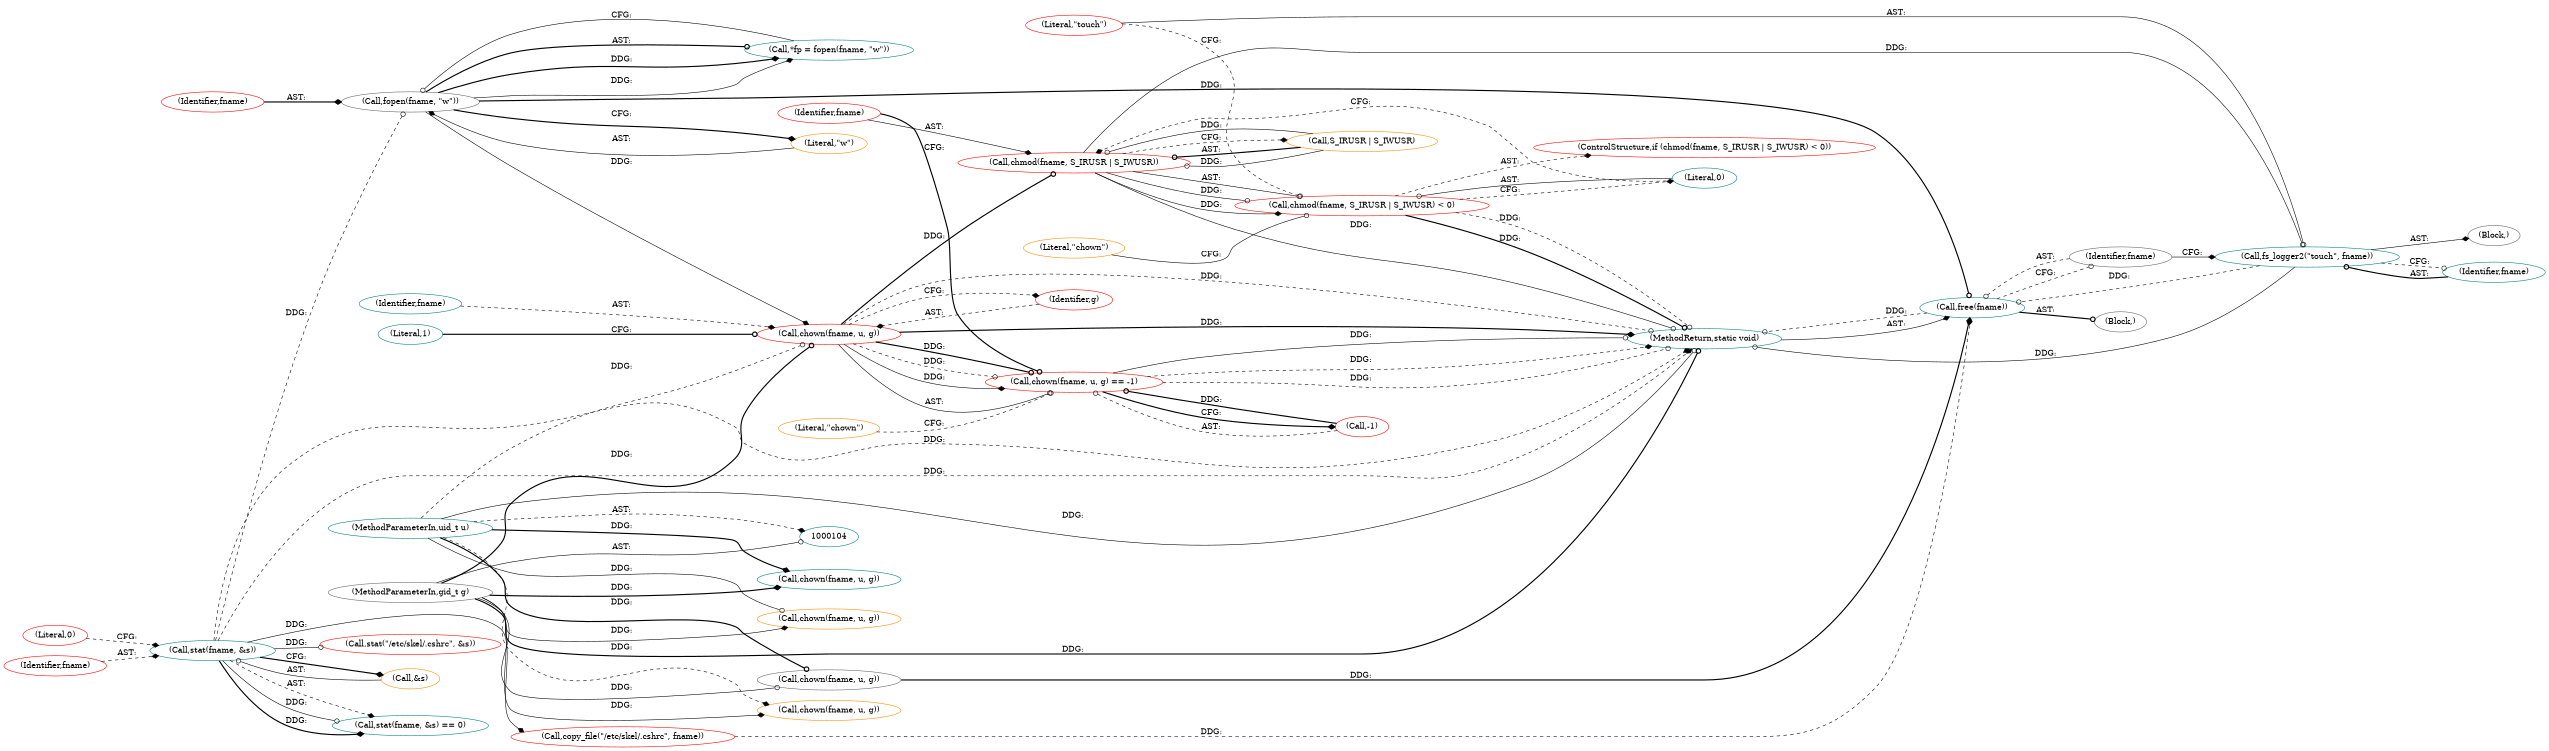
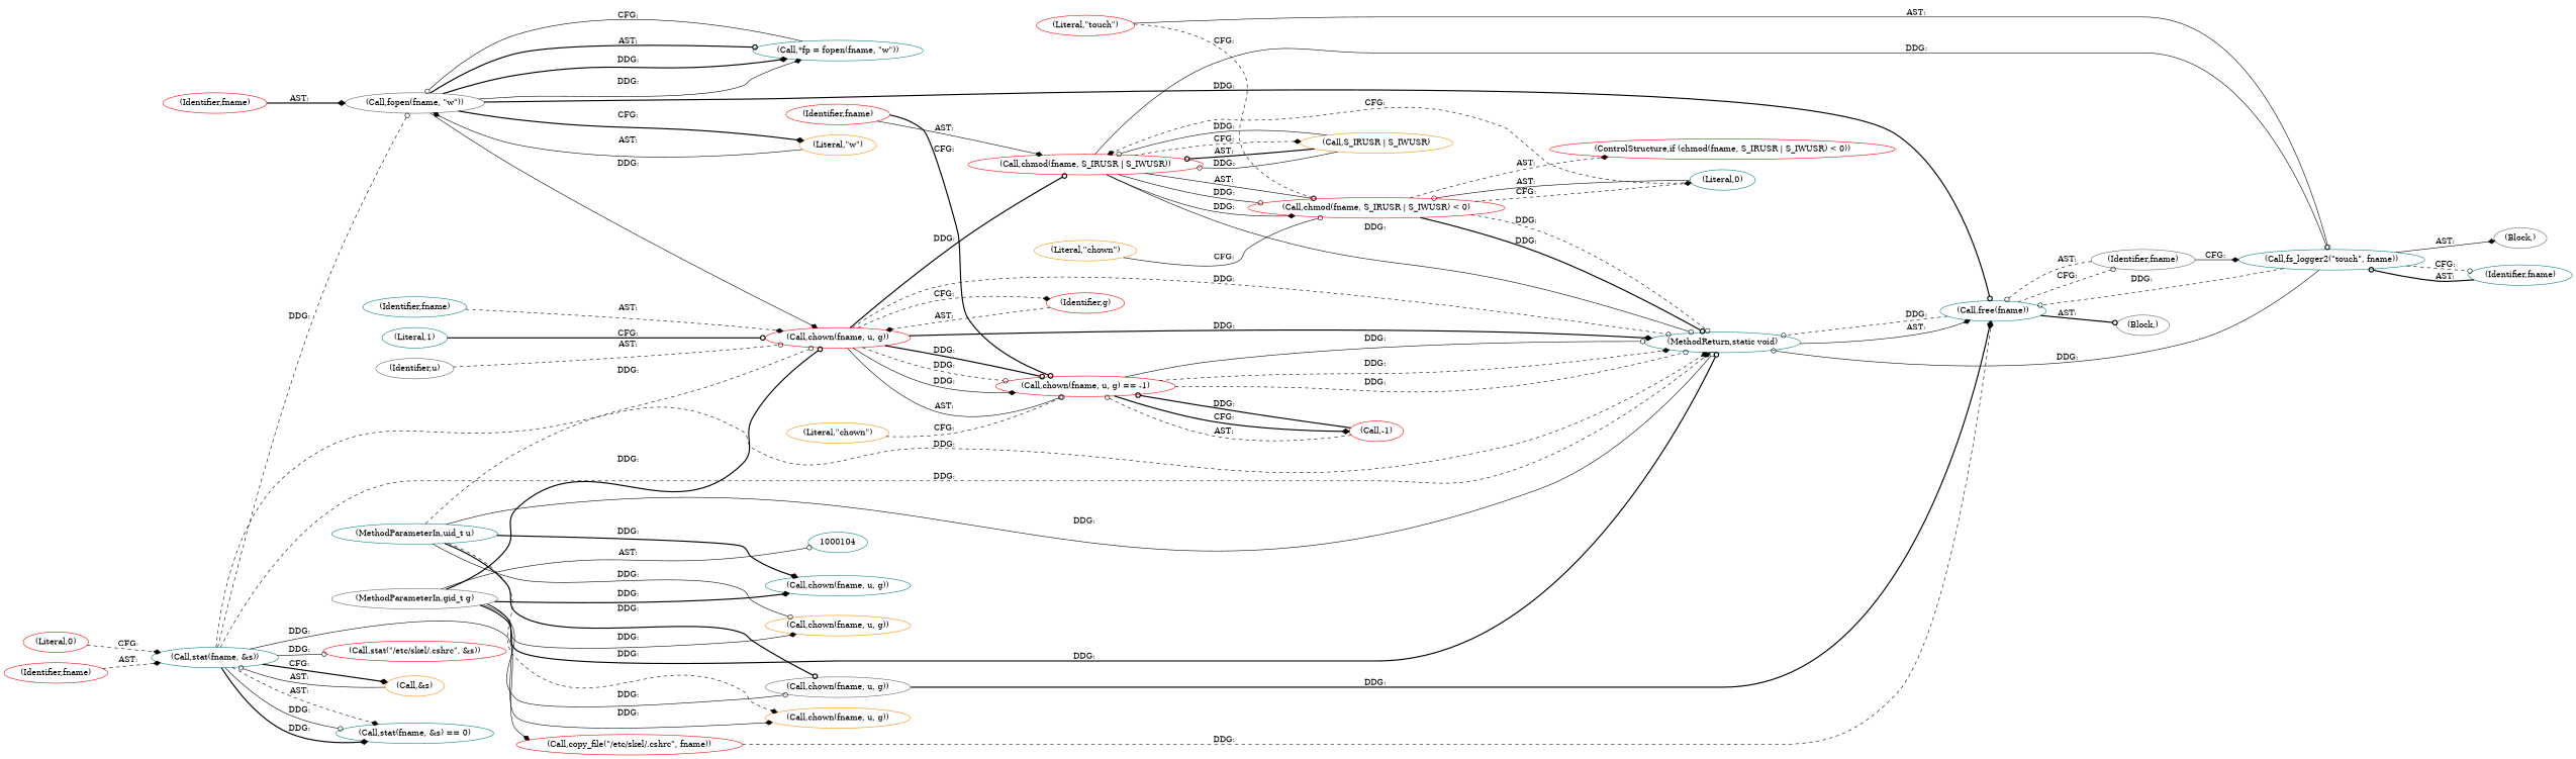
  digraph {
    rankdir=LR
    node [color=red]
    edge [arrowhead=odot style=solid]
    n1 [label="(Call,chown(fname, u, g))"]
    n2 [label="(Call,chown(fname, u, g) == -1)"]
    n3 [label="(Call,chmod(fname, S_IRUSR | S_IWUSR))"]
    n4 [color=teal label="(MethodReturn,static void)"]
    n5 [label="(Identifier,g)"]
    n6 [label="(Call,-1)"]
    n7 [label="(Call,chmod(fname, S_IRUSR | S_IWUSR) < 0)"]
    n8 [color=teal label="(Call,fs_logger2(\"touch\", fname))"]
    n9 [color=darkorange label="(Call,S_IRUSR | S_IWUSR)"]
    n10 [color=teal label="(Call,free(fname))"]
    n11 [color=gray40 label="(Call,fopen(fname, \"w\"))"]
    n12 [color=teal label="(Call,*fp = fopen(fname, \"w\"))"]
    n13 [color=darkorange label="(Literal,\"w\")"]
    n14 [color=gray40 label="(Block,)"]
    n15 [color=gray40 label="(Identifier,fname)"]
    n16 [color=teal label="(Call,stat(fname, &s))"]
    n17 [label="(Call,stat(\"/etc/skel/.cshrc\", &s))"]
    n18 [color=darkorange label="(Call,&s)"]
    n19 [color=teal label="(Call,stat(fname, &s) == 0)"]
    n20 [label="(Call,copy_file(\"/etc/skel/.cshrc\", fname))"]
    n21 [color=teal label="(MethodParameterIn,uid_t u)"]
    n22 [color=darkorange label="(Call,chown(fname, u, g))"]
    n23 [color=teal label="(Call,chown(fname, u, g))"]
    n24 [color=gray40 label="(Call,chown(fname, u, g))"]
    n25 [color=darkorange label="(Call,chown(fname, u, g))"]
    1000104 [color=teal]
    n27 [color=gray40 label="(MethodParameterIn,gid_t g)"]
    n28 [color=teal label="(Literal,0)"]
    n29 [label="(ControlStructure,if (chmod(fname, S_IRUSR | S_IWUSR) < 0))"]
    n30 [color=gray40 label="(Block,)"]
    n31 [color=teal label="(Identifier,fname)"]
    n32 [color=darkorange label="(Literal,\"chown\")"]
    n33 [label="(Literal,0)"]
    n34 [label="(Identifier,fname)"]
    n35 [label="(Identifier,fname)"]
+   n36 [color=gray40 label="(Identifier,u)"]
    n37 [color=teal label="(Identifier,fname)"]
    n38 [color=darkorange label="(Literal,\"chown\")"]
    n39 [label="(Literal,\"touch\")"]
    n40 [label="(Identifier,fname)"]
    n41 [color=teal label="(Literal,1)"]
    n1 -> n2 [label="AST: "]
    n1 -> n2 [label="DDG: " style=bold]
    n1 -> n2 [label="DDG: " style=dashed]
    n1 -> n2 [arrowhead=diamond label="DDG: "]
    n1 -> n3 [label="DDG: " style=bold]
    n1 -> n4 [arrowhead=diamond label="DDG: " style=bold]
    n1 -> n4 [label="DDG: " style=dashed]
    n1 -> n5 [arrowhead=diamond label="CFG: " style=dashed]
    n2 -> n4 [label="DDG: "]
    n2 -> n4 [arrowhead=diamond label="DDG: " style=dashed]
    n2 -> n4 [label="DDG: " style=dashed]
    n2 -> n6 [arrowhead=diamond label="CFG: " style=bold]
    n3 -> n4 [label="DDG: "]
    n3 -> n7 [label="AST: "]
    n3 -> n7 [label="DDG: "]
    n3 -> n7 [arrowhead=diamond label="DDG: "]
    n3 -> n8 [label="DDG: "]
    n3 -> n9 [arrowhead=diamond label="CFG: " style=dashed]
    n4 -> n10 [arrowhead=diamond label="AST: "]
    n5 -> n1 [arrowhead=diamond label="AST: " style=dashed]
    n6 -> n2 [label="AST: " style=dashed]
    n6 -> n2 [label="DDG: " style=bold]
    n7 -> n4 [label="DDG: " style=dashed]
    n7 -> n4 [label="DDG: " style=bold]
    n7 -> n28 [arrowhead=diamond label="CFG: " style=dashed]
    n7 -> n29 [arrowhead=diamond label="AST: " style=dashed]
    n8 -> n4 [label="DDG: "]
    n8 -> n10 [label="DDG: " style=dashed]
    n8 -> n30 [arrowhead=diamond label="AST: "]
    n8 -> n31 [label="CFG: " style=dashed]
    n9 -> n3 [label="AST: " style=bold]
    n9 -> n3 [label="DDG: "]
    n9 -> n3 [label="DDG: "]
    n10 -> n4 [label="DDG: " style=dashed]
    n10 -> n14 [label="AST: " style=bold]
    n10 -> n15 [label="CFG: " style=dashed]
    n11 -> n1 [arrowhead=diamond label="DDG: "]
    n11 -> n10 [label="DDG: " style=bold]
    n11 -> n12 [label="AST: " style=bold]
    n11 -> n12 [arrowhead=diamond label="DDG: " style=bold]
    n11 -> n12 [arrowhead=diamond label="DDG: "]
    n11 -> n13 [arrowhead=diamond label="CFG: " style=bold]
    n12 -> n11 [label="CFG: "]
    n13 -> n11 [arrowhead=diamond label="AST: "]
    n15 -> n8 [arrowhead=diamond label="CFG: "]
    n15 -> n10 [label="AST: " style=dashed]
    n16 -> n4 [arrowhead=diamond label="DDG: " style=dashed]
    n16 -> n4 [arrowhead=diamond label="DDG: " style=dashed]
    n16 -> n11 [label="DDG: " style=dashed]
    n16 -> n17 [label="DDG: "]
    n16 -> n18 [arrowhead=diamond label="CFG: " style=bold]
    n16 -> n19 [arrowhead=diamond label="AST: " style=dashed]
    n16 -> n19 [label="DDG: "]
    n16 -> n19 [arrowhead=diamond label="DDG: " style=bold]
    n16 -> n20 [arrowhead=diamond label="DDG: "]
    n18 -> n16 [label="AST: "]
    n20 -> n10 [arrowhead=diamond label="DDG: " style=dashed]
    n21 -> n1 [label="DDG: " style=dashed]
    n21 -> n4 [label="DDG: "]
    n21 -> n22 [arrowhead=diamond label="DDG: " style=dashed]
    n21 -> n23 [arrowhead=diamond label="DDG: " style=bold]
    n21 -> n24 [label="DDG: " style=bold]
    n21 -> n25 [label="DDG: "]
-   n21 -> 1000104 [arrowhead=diamond label="AST: " style=dashed]
    n24 -> n10 [arrowhead=diamond label="DDG: " style=bold]
    n27 -> n1 [label="DDG: " style=bold]
    n27 -> n4 [label="DDG: " style=bold]
    n27 -> n22 [arrowhead=diamond label="DDG: "]
    n27 -> n23 [arrowhead=diamond label="DDG: " style=bold]
    n27 -> n24 [label="DDG: "]
    n27 -> n25 [arrowhead=diamond label="DDG: "]
    n27 -> 1000104 [label="AST: "]
    n28 -> n3 [arrowhead=diamond label="CFG: " style=dashed]
    n28 -> n7 [label="AST: "]
    n31 -> n8 [label="AST: " style=bold]
    n32 -> n2 [label="CFG: " style=dashed]
    n33 -> n16 [arrowhead=diamond label="CFG: " style=dashed]
    n34 -> n16 [arrowhead=diamond label="AST: " style=dashed]
    n35 -> n2 [label="CFG: " style=bold]
    n35 -> n3 [arrowhead=diamond label="AST: "]
+   n36 -> n1 [label="AST: " style=dashed]
    n37 -> n1 [arrowhead=diamond label="AST: " style=dashed]
    n38 -> n7 [label="CFG: "]
    n39 -> n7 [label="CFG: " style=dashed]
    n39 -> n8 [label="AST: "]
    n40 -> n11 [arrowhead=diamond label="AST: " style=bold]
    n41 -> n1 [label="CFG: " style=bold]
  }
